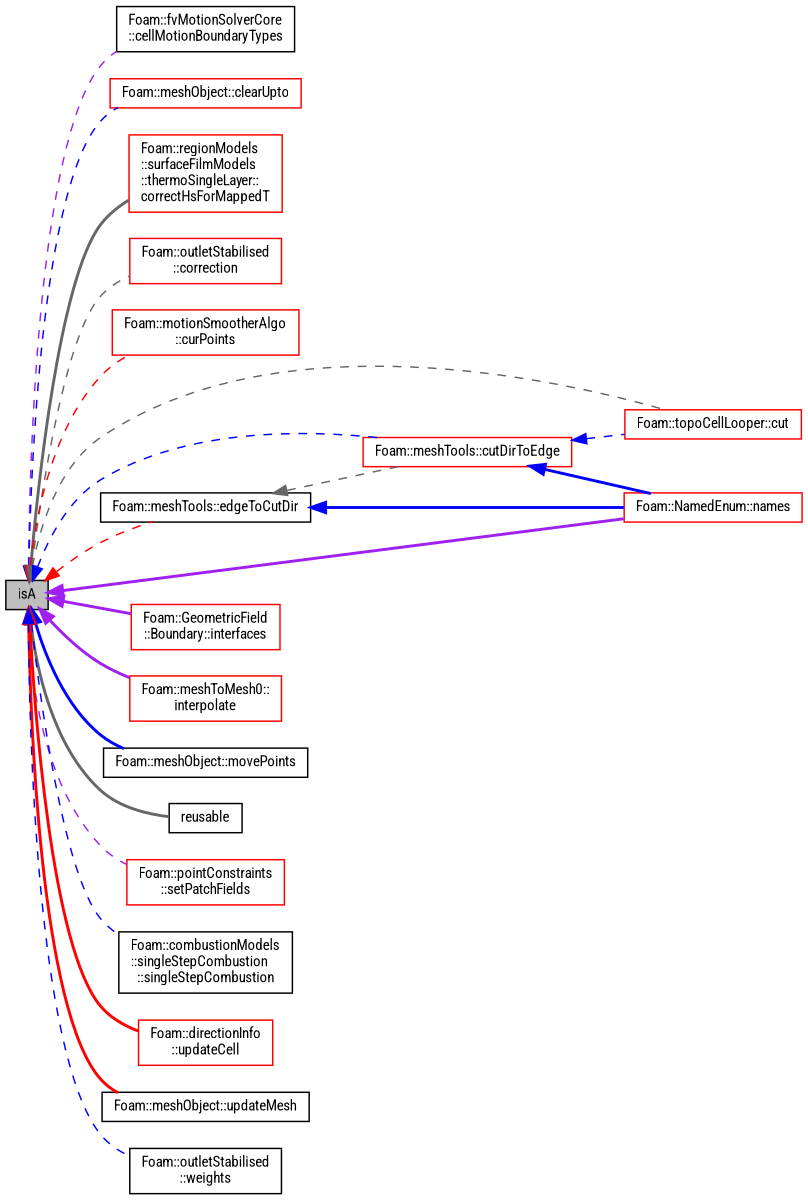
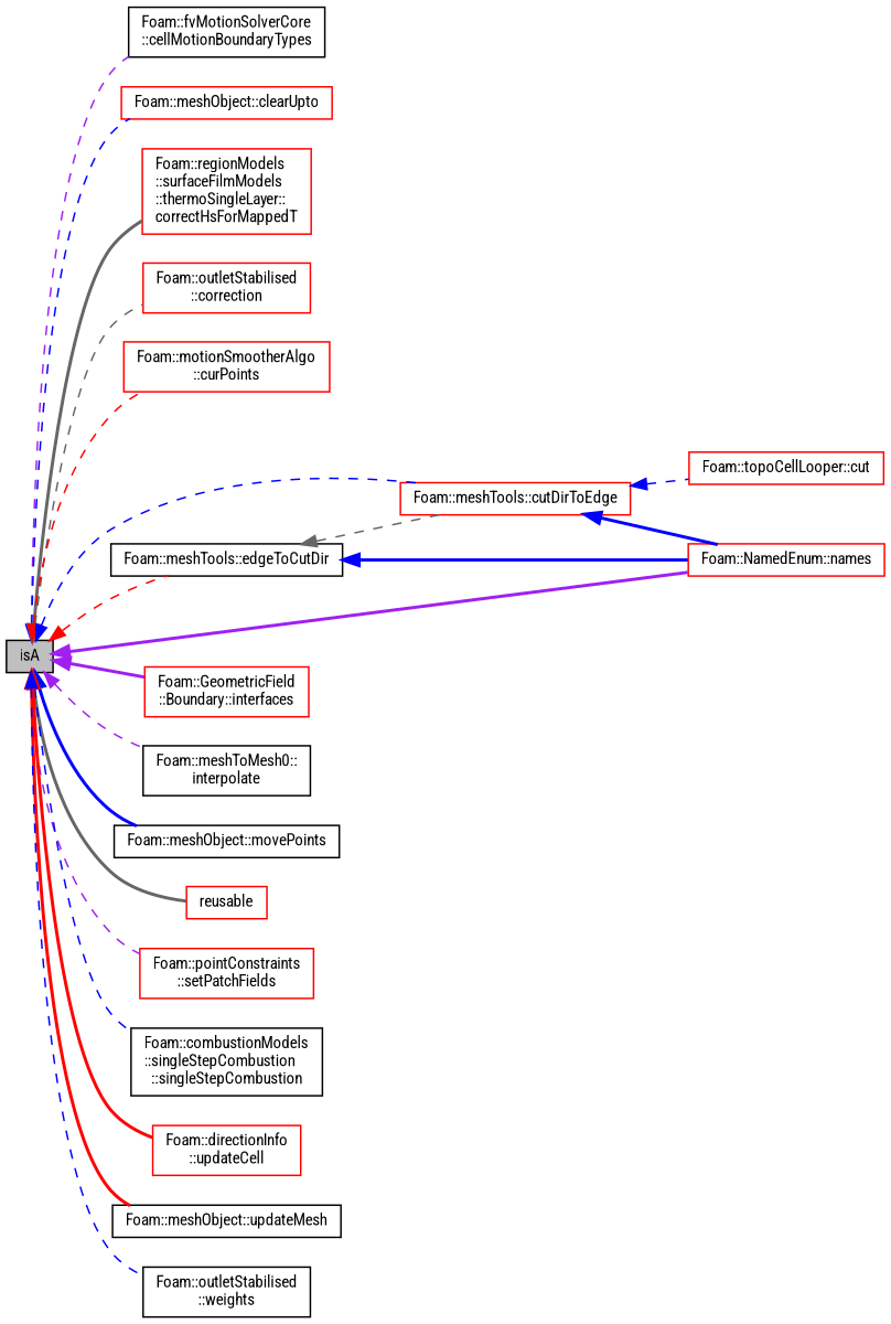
  digraph {
    fontname="Roboto Condensed"
    rankdir=LR
    node [color=red fontname="Roboto Condensed" fontsize=10 shape=record]
    edge [color=blue dir=back fontname="Roboto Condensed" fontsize=10 labelfontname=Helvetica labelfontsize=10 style=dashed]
    n1 [color=black fillcolor=grey75 fontcolor=black height=0.2 label=isA style=filled width=0.4]
    n2 [color=black height=0.2 label="Foam::fvMotionSolverCore\l::cellMotionBoundaryTypes" width=0.4]
    n3 [height=0.2 label="Foam::meshObject::clearUpto" width=0.4]
    n4 [height=0.2 label="Foam::regionModels\l::surfaceFilmModels\l::thermoSingleLayer::\lcorrectHsForMappedT" width=0.4]
    n5 [height=0.2 label="Foam::outletStabilised\l::correction" width=0.4]
    n6 [height=0.2 label="Foam::motionSmootherAlgo\l::curPoints" width=0.4]
    n7 [height=0.2 label="Foam::topoCellLooper::cut" width=0.4]
    n8 [height=0.2 label="Foam::meshTools::cutDirToEdge" width=0.4]
    n9 [height=0.2 label="Foam::NamedEnum::names" width=0.4]
    n10 [color=black height=0.2 label="Foam::meshTools::edgeToCutDir" width=0.4]
    n11 [height=0.2 label="Foam::GeometricField\l::Boundary::interfaces" width=0.4]
-   n12 [height=0.2 label="Foam::meshToMesh0::\linterpolate" width=0.4]
+   n12 [color=black height=0.2 label="Foam::meshToMesh0::\linterpolate" width=0.4]
    n13 [color=black height=0.2 label="Foam::meshObject::movePoints" width=0.4]
-   n14 [color=black height=0.2 label=reusable width=0.4]
+   n14 [height=0.2 label=reusable width=0.4]
    n15 [height=0.2 label="Foam::pointConstraints\l::setPatchFields" width=0.4]
    n16 [color=black height=0.2 label="Foam::combustionModels\l::singleStepCombustion\l::singleStepCombustion" width=0.4]
    n17 [height=0.2 label="Foam::directionInfo\l::updateCell" width=0.4]
    n18 [color=black height=0.2 label="Foam::meshObject::updateMesh" width=0.4]
    n19 [color=black height=0.2 label="Foam::outletStabilised\l::weights" width=0.4]
    n1 -> n2 [color=purple]
    n1 -> n3
    n1 -> n4 [color=gray40 style=bold]
    n1 -> n5 [color=gray40]
    n1 -> n6 [color=red]
-   n1 -> n7 [color=gray40]
    n1 -> n8
    n1 -> n9 [color=purple style=bold]
    n1 -> n10 [color=red]
    n1 -> n11 [color=purple style=bold]
-   n1 -> n12 [color=purple style=bold]
+   n1 -> n12 [color=purple]
    n1 -> n13 [style=bold]
    n1 -> n14 [color=gray40 style=bold]
    n1 -> n15 [color=purple]
    n1 -> n16
    n1 -> n17 [color=red style=bold]
    n1 -> n18 [color=red style=bold]
    n1 -> n19
    n8 -> n7
    n8 -> n9 [style=bold]
    n10 -> n8 [color=gray40]
    n10 -> n9 [style=bold]
  }
